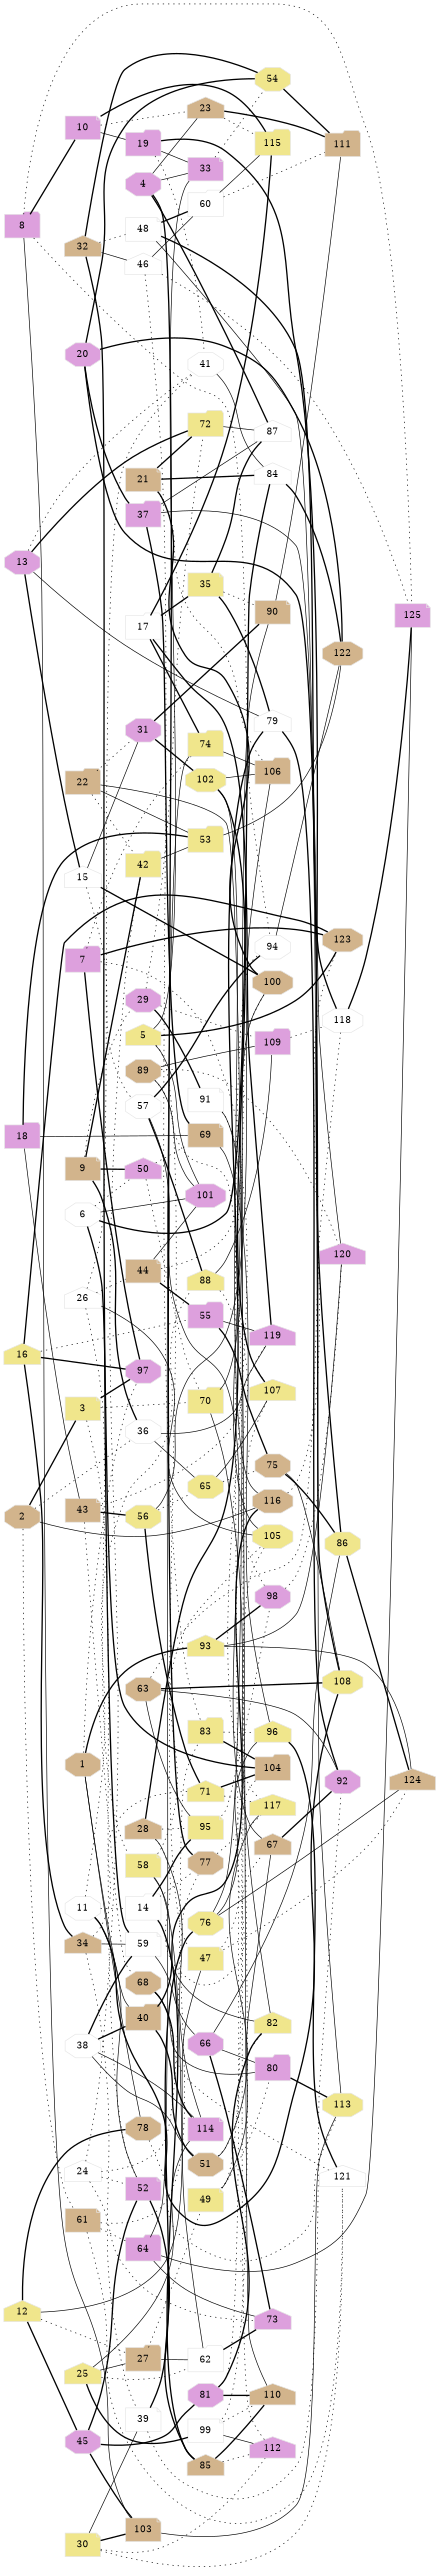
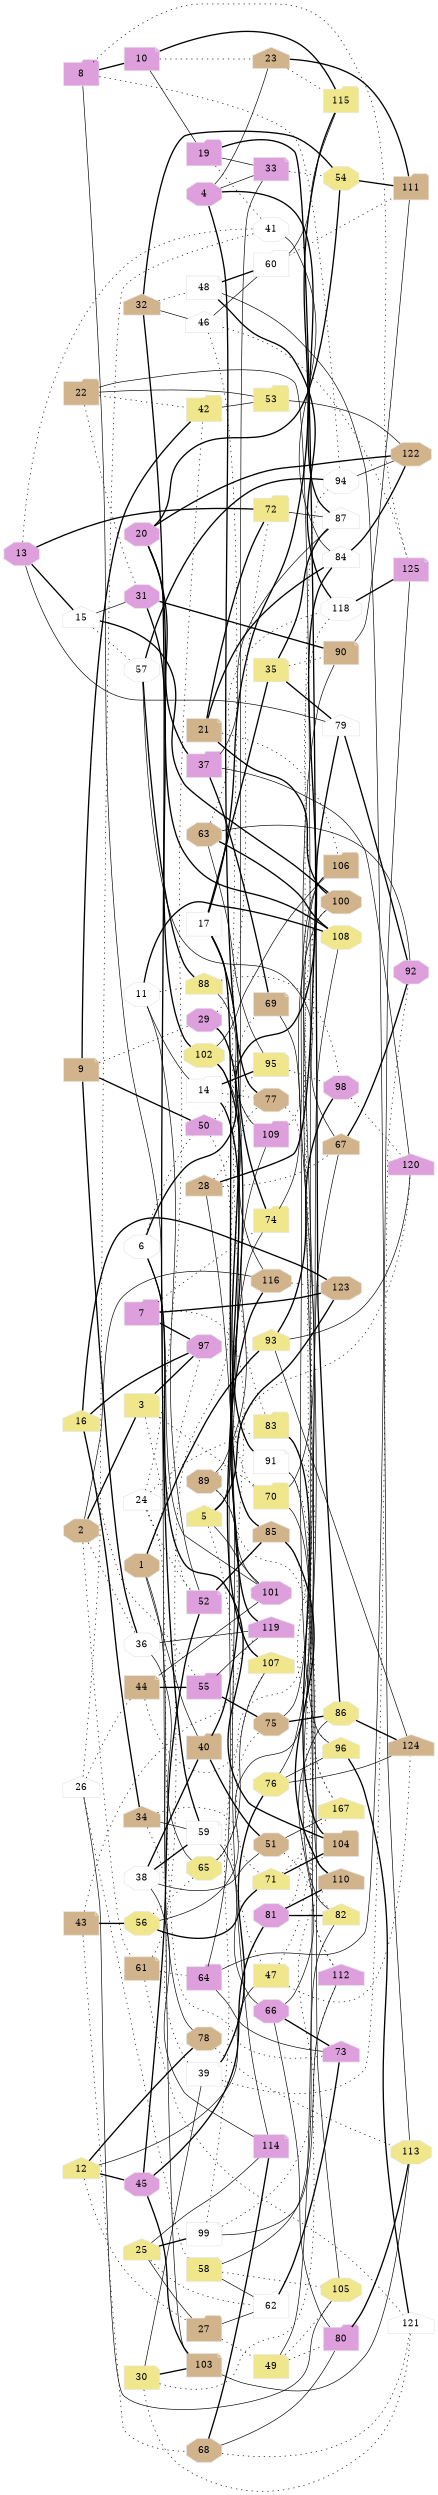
  graph {
    rankdir=LR
    node [color=gray90 fillcolor=tan shape=octagon style=filled]
    edge [style=bold]
    40 [shape=folder]
    1
    78
    93 [fillcolor=khaki shape=house]
    97 [fillcolor=plum]
    116
    51
    113 [fillcolor=khaki]
    120 [fillcolor=plum shape=house]
    124 [shape=house]
    98 [fillcolor=plum]
    3 [fillcolor=khaki shape=note]
    2
    36 [fillcolor=white]
    61 [shape=note]
    52 [fillcolor=plum shape=note]
    70 [fillcolor=khaki shape=folder]
    119 [fillcolor=plum shape=house]
    65 [fillcolor=khaki]
    77
    121 [fillcolor=white shape=house]
    64 [fillcolor=plum shape=folder]
    123
    85 [shape=house]
    100
    82 [fillcolor=khaki shape=house]
    4 [fillcolor=plum]
    23 [shape=house]
    33 [fillcolor=plum shape=note]
    87 [fillcolor=white shape=house]
    115 [fillcolor=khaki shape=folder]
    111 [shape=folder]
    54 [fillcolor=khaki]
-   117 [fillcolor=khaki shape=house]
+   117 [fillcolor=khaki shape=house label=167]
    5 [fillcolor=khaki shape=house]
    47 [fillcolor=khaki shape=note]
    101 [fillcolor=plum]
    104 [shape=folder]
    6 [fillcolor=white]
    50 [fillcolor=plum shape=house]
    84 [fillcolor=white shape=house]
    69 [shape=note]
    122
    7 [fillcolor=plum shape=folder]
    74 [fillcolor=khaki shape=folder]
    107 [fillcolor=khaki shape=house]
    106 [shape=folder]
    8 [fillcolor=plum shape=folder]
    10 [fillcolor=plum shape=note]
    94 [fillcolor=white]
    103 [shape=note]
    125 [fillcolor=plum shape=note]
    19 [fillcolor=plum shape=folder]
    9 [shape=note]
    29 [fillcolor=plum]
    42 [fillcolor=khaki shape=folder]
    72 [fillcolor=khaki shape=folder]
    91 [fillcolor=white shape=note]
    109 [fillcolor=plum shape=folder]
    53 [fillcolor=khaki shape=folder]
    41 [fillcolor=white]
    86 [fillcolor=khaki]
    11 [fillcolor=white]
    14 [fillcolor=white shape=folder]
    88 [fillcolor=khaki shape=house]
    108 [fillcolor=khaki]
    95 [fillcolor=khaki shape=note]
    12 [fillcolor=khaki shape=house]
    27 [shape=folder]
    45 [fillcolor=plum]
    62 [fillcolor=white shape=folder]
    49 [fillcolor=khaki shape=note]
    81 [fillcolor=plum]
    13 [fillcolor=plum]
    15 [fillcolor=white shape=house]
    79 [fillcolor=white shape=house]
    31 [fillcolor=plum]
    57 [fillcolor=white]
    92 [fillcolor=plum]
    110 [shape=house]
    112 [fillcolor=plum shape=house]
    90 [shape=note]
    102 [fillcolor=khaki]
    67 [shape=house]
    16 [fillcolor=khaki shape=house]
    34 [shape=house]
    55 [fillcolor=plum shape=folder]
    39 [fillcolor=white shape=note]
    59 [fillcolor=white shape=note]
    71 [fillcolor=khaki shape=house]
    75
    17 [fillcolor=white shape=folder]
    35 [fillcolor=khaki shape=note]
-   18 [fillcolor=plum shape=folder]
    43 [shape=note]
    56 [fillcolor=khaki]
    68
    96 [fillcolor=khaki shape=house]
    105 [fillcolor=khaki]
    20 [fillcolor=plum]
    37 [fillcolor=plum shape=folder]
    21 [shape=note]
    22 [shape=folder]
    24 [fillcolor=white shape=house]
    73 [fillcolor=plum shape=house]
    83 [fillcolor=khaki shape=folder]
    25 [fillcolor=khaki shape=house]
    99 [fillcolor=white shape=note]
    114 [fillcolor=plum shape=note]
    26 [fillcolor=white shape=house]
    44 [shape=note]
    58 [fillcolor=khaki shape=note]
    80 [fillcolor=plum shape=folder]
    28 [shape=house]
    118 [fillcolor=white]
    30 [fillcolor=khaki shape=note]
    76 [fillcolor=khaki]
    32 [shape=house]
    46 [fillcolor=white shape=house]
    48 [fillcolor=white shape=note]
    60 [fillcolor=white shape=folder]
    66 [fillcolor=plum]
    38 [fillcolor=white]
    63
    89
    40 -- 116
    40 -- 51
    1 -- 40 [style=solid]
    1 -- 78 [style=solid]
    1 -- 93
    1 -- 97 [style=dotted]
    78 -- 113 [style=dotted]
    93 -- 120 [style=solid]
    93 -- 124 [style=solid]
    93 -- 98
    116 -- 123 [style=dotted]
    51 -- 82 [style=dotted]
    51 -- 117 [style=solid]
    98 -- 120 [style=dotted]
    3 -- 97
    3 -- 52 [style=dotted]
    3 -- 70 [style=dotted]
    2 -- 116 [style=solid]
    2 -- 3
    2 -- 36 [style=dotted]
    2 -- 61 [style=dotted]
    36 -- 119 [style=solid]
    36 -- 65 [style=solid]
    61 -- 77 [style=dotted]
    61 -- 121 [style=dotted]
    61 -- 64 [style=dotted]
    52 -- 85
    70 -- 100 [style=solid]
    70 -- 82 [style=solid]
    65 -- 107 [style=solid]
    65 -- 75 [style=dotted]
    77 -- 117 [style=dotted]
    64 -- 74 [style=solid]
    64 -- 125 [style=solid]
    64 -- 73 [style=solid]
    85 -- 110
    85 -- 112 [style=dotted]
    4 -- 77
    4 -- 23 [style=solid]
    4 -- 33 [style=solid]
    4 -- 87
    23 -- 115 [style=dotted]
    23 -- 111
    33 -- 54 [style=dotted]
    54 -- 111
    5 -- 123
    5 -- 33 [style=solid]
    5 -- 47 [style=dotted]
    5 -- 101 [style=solid]
    47 -- 124 [style=dotted]
    47 -- 104 [style=dotted]
    6 -- 101 [style=solid]
    6 -- 104
    6 -- 50 [style=dotted]
    6 -- 84
    50 -- 70 [style=dotted]
    50 -- 69 [style=dotted]
    84 -- 122
    69 -- 96 [style=solid]
    7 -- 97
    7 -- 123
    7 -- 74 [style=dotted]
    7 -- 107 [style=dotted]
    74 -- 106 [style=solid]
    8 -- 10
    8 -- 94 [style=dotted]
    8 -- 103 [style=solid]
    8 -- 125 [style=dotted]
    10 -- 23 [style=dotted]
    10 -- 115
    10 -- 19 [style=solid]
    94 -- 122 [style=solid]
    103 -- 113 [style=solid]
    19 -- 33 [style=solid]
    19 -- 41 [style=dotted]
    19 -- 86
    9 -- 36
    9 -- 50
    9 -- 29 [style=dotted]
    9 -- 42
    29 -- 72 [style=dotted]
    29 -- 91
    29 -- 109 [style=dotted]
    42 -- 53 [style=solid]
    72 -- 87 [style=solid]
    91 -- 117 [style=dotted]
    91 -- 105 [style=solid]
    109 -- 118 [style=dotted]
    53 -- 122 [style=solid]
    41 -- 84 [style=solid]
    86 -- 124
    11 -- 52 [style=solid]
-   11 -- 14 [style=dotted]
+   11 -- 14 [style=solid]
    11 -- 88 [style=dotted]
    11 -- 108
    14 -- 77 [style=dotted]
    14 -- 85
    14 -- 95
    88 -- 98 [style=dotted]
    88 -- 109 [style=solid]
    95 -- 98 [style=dotted]
    12 -- 78
    12 -- 47 [style=solid]
    12 -- 27 [style=dotted]
    12 -- 45
    27 -- 62 [style=solid]
    27 -- 49 [style=dotted]
    45 -- 52
    45 -- 103
    45 -- 81
    62 -- 73
    49 -- 67 [style=solid]
    49 -- 105 [style=dotted]
    49 -- 80 [style=dotted]
    81 -- 82
    81 -- 94 [style=dotted]
    81 -- 110
    13 -- 72
    13 -- 41 [style=dotted]
    13 -- 15
    13 -- 79 [style=solid]
    15 -- 100
    15 -- 31 [style=solid]
    15 -- 57 [style=dotted]
    79 -- 92
    31 -- 90
    31 -- 102
    57 -- 94
    57 -- 88
    57 -- 67 [style=solid]
    90 -- 111 [style=solid]
    102 -- 116 [style=solid]
    102 -- 107
    102 -- 106 [style=solid]
    67 -- 92
    16 -- 97
    16 -- 123
    16 -- 34
    16 -- 55 [style=dotted]
    34 -- 39 [style=dotted]
    34 -- 59 [style=solid]
    34 -- 71 [style=dotted]
    55 -- 119 [style=solid]
    55 -- 75
    39 -- 92 [style=dotted]
    39 -- 76
    59 -- 66 [style=solid]
    71 -- 117 [style=dotted]
    71 -- 104
    75 -- 86
    75 -- 108 [style=solid]
    17 -- 119
    17 -- 115
    17 -- 74
    17 -- 35
    35 -- 87
    35 -- 79
    35 -- 90 [style=dotted]
-   18 -- 69 [style=solid]
-   18 -- 53
-   18 -- 43 [style=solid]
    43 -- 119 [style=dotted]
    43 -- 56
    43 -- 68 [style=dotted]
    56 -- 65 [style=dotted]
    56 -- 106 [style=solid]
    56 -- 71
    68 -- 121 [style=dotted]
    68 -- 114
    68 -- 80 [style=solid]
    96 -- 121
    20 -- 54
    20 -- 122
    20 -- 108
    20 -- 37
    37 -- 120 [style=solid]
    37 -- 87 [style=solid]
    37 -- 69
    21 -- 100
    21 -- 84
    21 -- 106 [style=dotted]
    21 -- 72
    22 -- 42 [style=dotted]
    22 -- 53 [style=solid]
    22 -- 31 [style=dotted]
    22 -- 110 [style=solid]
    24 -- 52 [style=dotted]
    24 -- 42 [style=dotted]
    24 -- 73 [style=dotted]
    24 -- 83 [style=dotted]
    83 -- 104
    83 -- 96 [style=dotted]
    25 -- 27 [style=solid]
    25 -- 62 [style=dotted]
    25 -- 99
    25 -- 114 [style=solid]
    99 -- 107 [style=dotted]
    99 -- 110 [style=dotted]
    99 -- 112 [style=solid]
    26 -- 41 [style=dotted]
    26 -- 105 [style=solid]
    26 -- 44 [style=dotted]
    26 -- 58 [style=dotted]
    44 -- 100 [style=dotted]
    44 -- 101 [style=solid]
    44 -- 55
    58 -- 82 [style=solid]
    58 -- 62 [style=solid]
    58 -- 105 [style=dotted]
    80 -- 113
    28 -- 95 [style=dotted]
    28 -- 79
    28 -- 67 [style=dotted]
    28 -- 114 [style=solid]
    118 -- 125
    30 -- 121 [style=dotted]
    30 -- 103
    30 -- 112 [style=dotted]
    30 -- 39 [style=solid]
    76 -- 124 [style=solid]
    76 -- 90 [style=solid]
    76 -- 96 [style=solid]
    32 -- 54
    32 -- 59
    32 -- 46 [style=solid]
    32 -- 48 [style=dotted]
    46 -- 125 [style=dotted]
    46 -- 83 [style=dotted]
    46 -- 60 [style=solid]
    48 -- 113 [style=solid]
    48 -- 118
    48 -- 60
    60 -- 115 [style=solid]
    60 -- 111 [style=dotted]
    66 -- 86 [style=solid]
    66 -- 73
    66 -- 80 [style=solid]
    38 -- 40
    38 -- 51 [style=solid]
    38 -- 59
    38 -- 114 [style=solid]
    63 -- 108
    63 -- 95 [style=solid]
    63 -- 92 [style=solid]
    63 -- 118 [style=dotted]
    89 -- 120 [style=dotted]
    89 -- 101 [style=solid]
    89 -- 109 [style=solid]
    89 -- 112 [style=dotted]
  }
